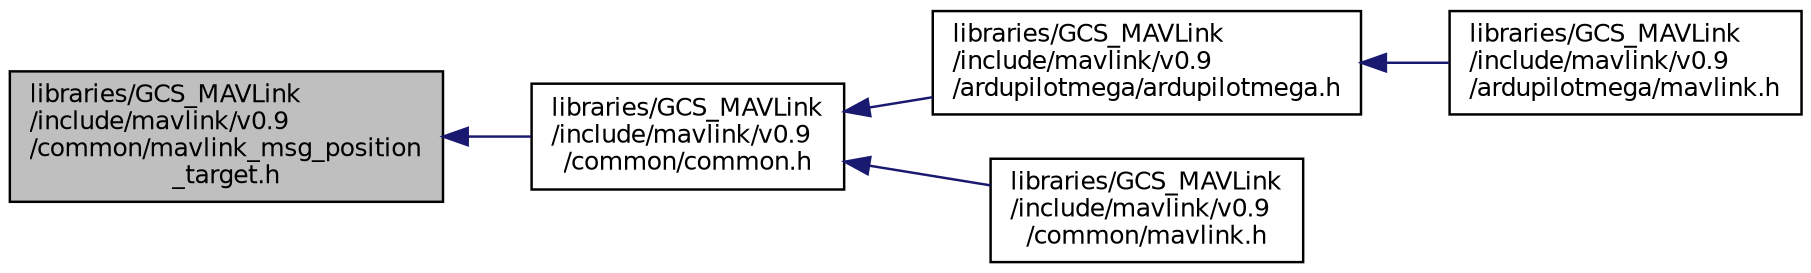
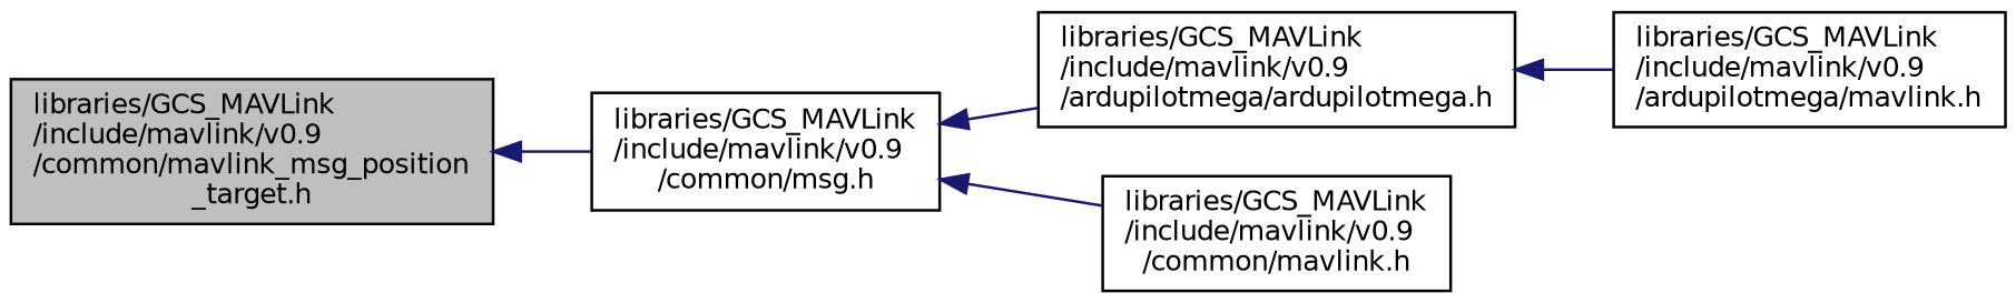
  digraph {
    rankdir=LR
    node [color=black fillcolor=white fontname=Helvetica fontsize=10 shape=record style=filled]
    edge [color=midnightblue dir=back fontname=Helvetica fontsize=10 labelfontname=Helvetica labelfontsize=10 style=solid]
    n1 [fillcolor=grey75 fontcolor=black height=0.2 label="libraries/GCS_MAVLink\l/include/mavlink/v0.9\l/common/mavlink_msg_position\l_target.h" width=0.4]
-   n2 [height=0.2 label="libraries/GCS_MAVLink\l/include/mavlink/v0.9\l/common/common.h" width=0.4]
+   n2 [height=0.2 label="libraries/GCS_MAVLink\l/include/mavlink/v0.9\l/common/msg.h" width=0.4]
    n3 [height=0.2 label="libraries/GCS_MAVLink\l/include/mavlink/v0.9\l/ardupilotmega/ardupilotmega.h" width=0.4]
    n4 [height=0.2 label="libraries/GCS_MAVLink\l/include/mavlink/v0.9\l/common/mavlink.h" width=0.4]
    n5 [height=0.2 label="libraries/GCS_MAVLink\l/include/mavlink/v0.9\l/ardupilotmega/mavlink.h" width=0.4]
    n1 -> n2
    n2 -> n3
    n2 -> n4
    n3 -> n5
  }
